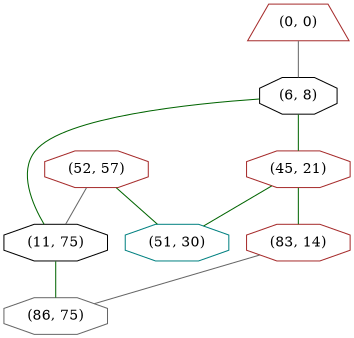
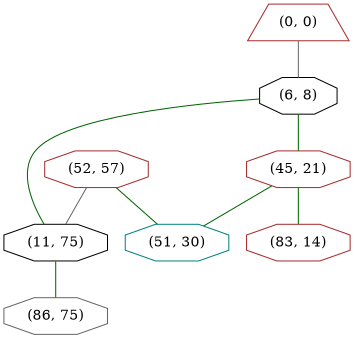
  graph {
    node [color=brown shape=octagon]
    edge [color=darkgreen weight=1]
    "(0, 0)" [shape=trapezium]
    "(6, 8)" [color=black]
    "(11, 75)" [color=black]
    n4 [label="(45, 21)"]
    "(51, 30)" [color=teal]
    "(52, 57)"
    "(86, 75)" [color=gray40]
    "(83, 14)"
    "(0, 0)" -- "(6, 8)" [color=gray40 weight=4]
    "(6, 8)" -- "(11, 75)"
    "(6, 8)" -- n4 [weight=3]
    "(11, 75)" -- "(86, 75)" [weight=3]
    n4 -- "(51, 30)"
    n4 -- "(83, 14)" [weight=3]
    "(52, 57)" -- "(11, 75)" [color=gray40 weight=3]
    "(52, 57)" -- "(51, 30)"
-   "(83, 14)" -- "(86, 75)" [color=gray40]
  }
